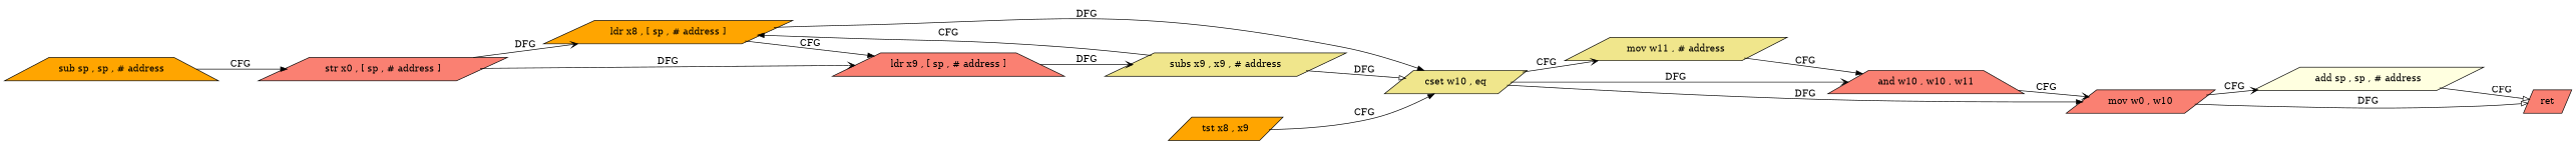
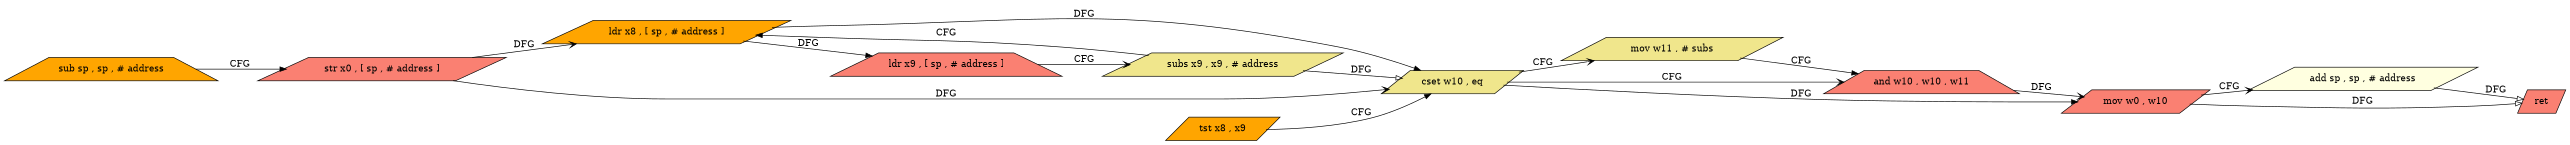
  digraph {
    rankdir=LR
    node [fillcolor=salmon shape=parallelogram style=filled]
    edge [arrowhead=normal]
    n1 [fillcolor=orange label="sub sp , sp , # address" shape=trapezium]
    n2 [label="str x0 , [ sp , # address ]"]
    n3 [fillcolor=orange label="ldr x8 , [ sp , # address ]"]
    n4 [label="ldr x9 , [ sp , # address ]" shape=trapezium]
    n5 [fillcolor=khaki label="cset w10 , eq"]
    n6 [fillcolor=khaki label="subs x9 , x9 , # address"]
-   n7 [fillcolor=khaki label="mov w11 , # address"]
+   n7 [fillcolor=khaki label="mov w11 , # subs"]
    n8 [label="and w10 , w10 , w11" shape=trapezium]
    n9 [label="mov w0 , w10"]
    n10 [fillcolor=orange label="tst x8 , x9"]
    n11 [fillcolor=lightyellow label="add sp , sp , # address"]
    n12 [label=ret]
    n1 -> n2 [label=CFG]
    n2 -> n3 [arrowhead=vee label=DFG]
-   n2 -> n4 [arrowhead=vee label=DFG]
-   n3 -> n4 [label=CFG]
+   n2 -> n5 [arrowhead=vee label=DFG]
+   n3 -> n4 [label=DFG]
    n3 -> n5 [label=DFG]
-   n4 -> n6 [arrowhead=vee label=DFG]
+   n4 -> n6 [arrowhead=vee label=CFG]
    n5 -> n7 [arrowhead=vee label=CFG]
-   n5 -> n8 [arrowhead=vee label=DFG]
+   n5 -> n8 [arrowhead=vee label=CFG]
    n5 -> n9 [label=DFG]
    n6 -> n3 [label=CFG]
    n6 -> n5 [arrowhead=onormal label=DFG]
    n7 -> n8 [label=CFG]
-   n8 -> n9 [arrowhead=vee label=CFG]
+   n8 -> n9 [arrowhead=vee label=DFG]
    n9 -> n11 [arrowhead=vee label=CFG]
    n9 -> n12 [arrowhead=onormal label=DFG]
    n10 -> n5 [label=CFG]
-   n11 -> n12 [arrowhead=onormal label=CFG]
+   n11 -> n12 [arrowhead=onormal label=DFG]
  }
